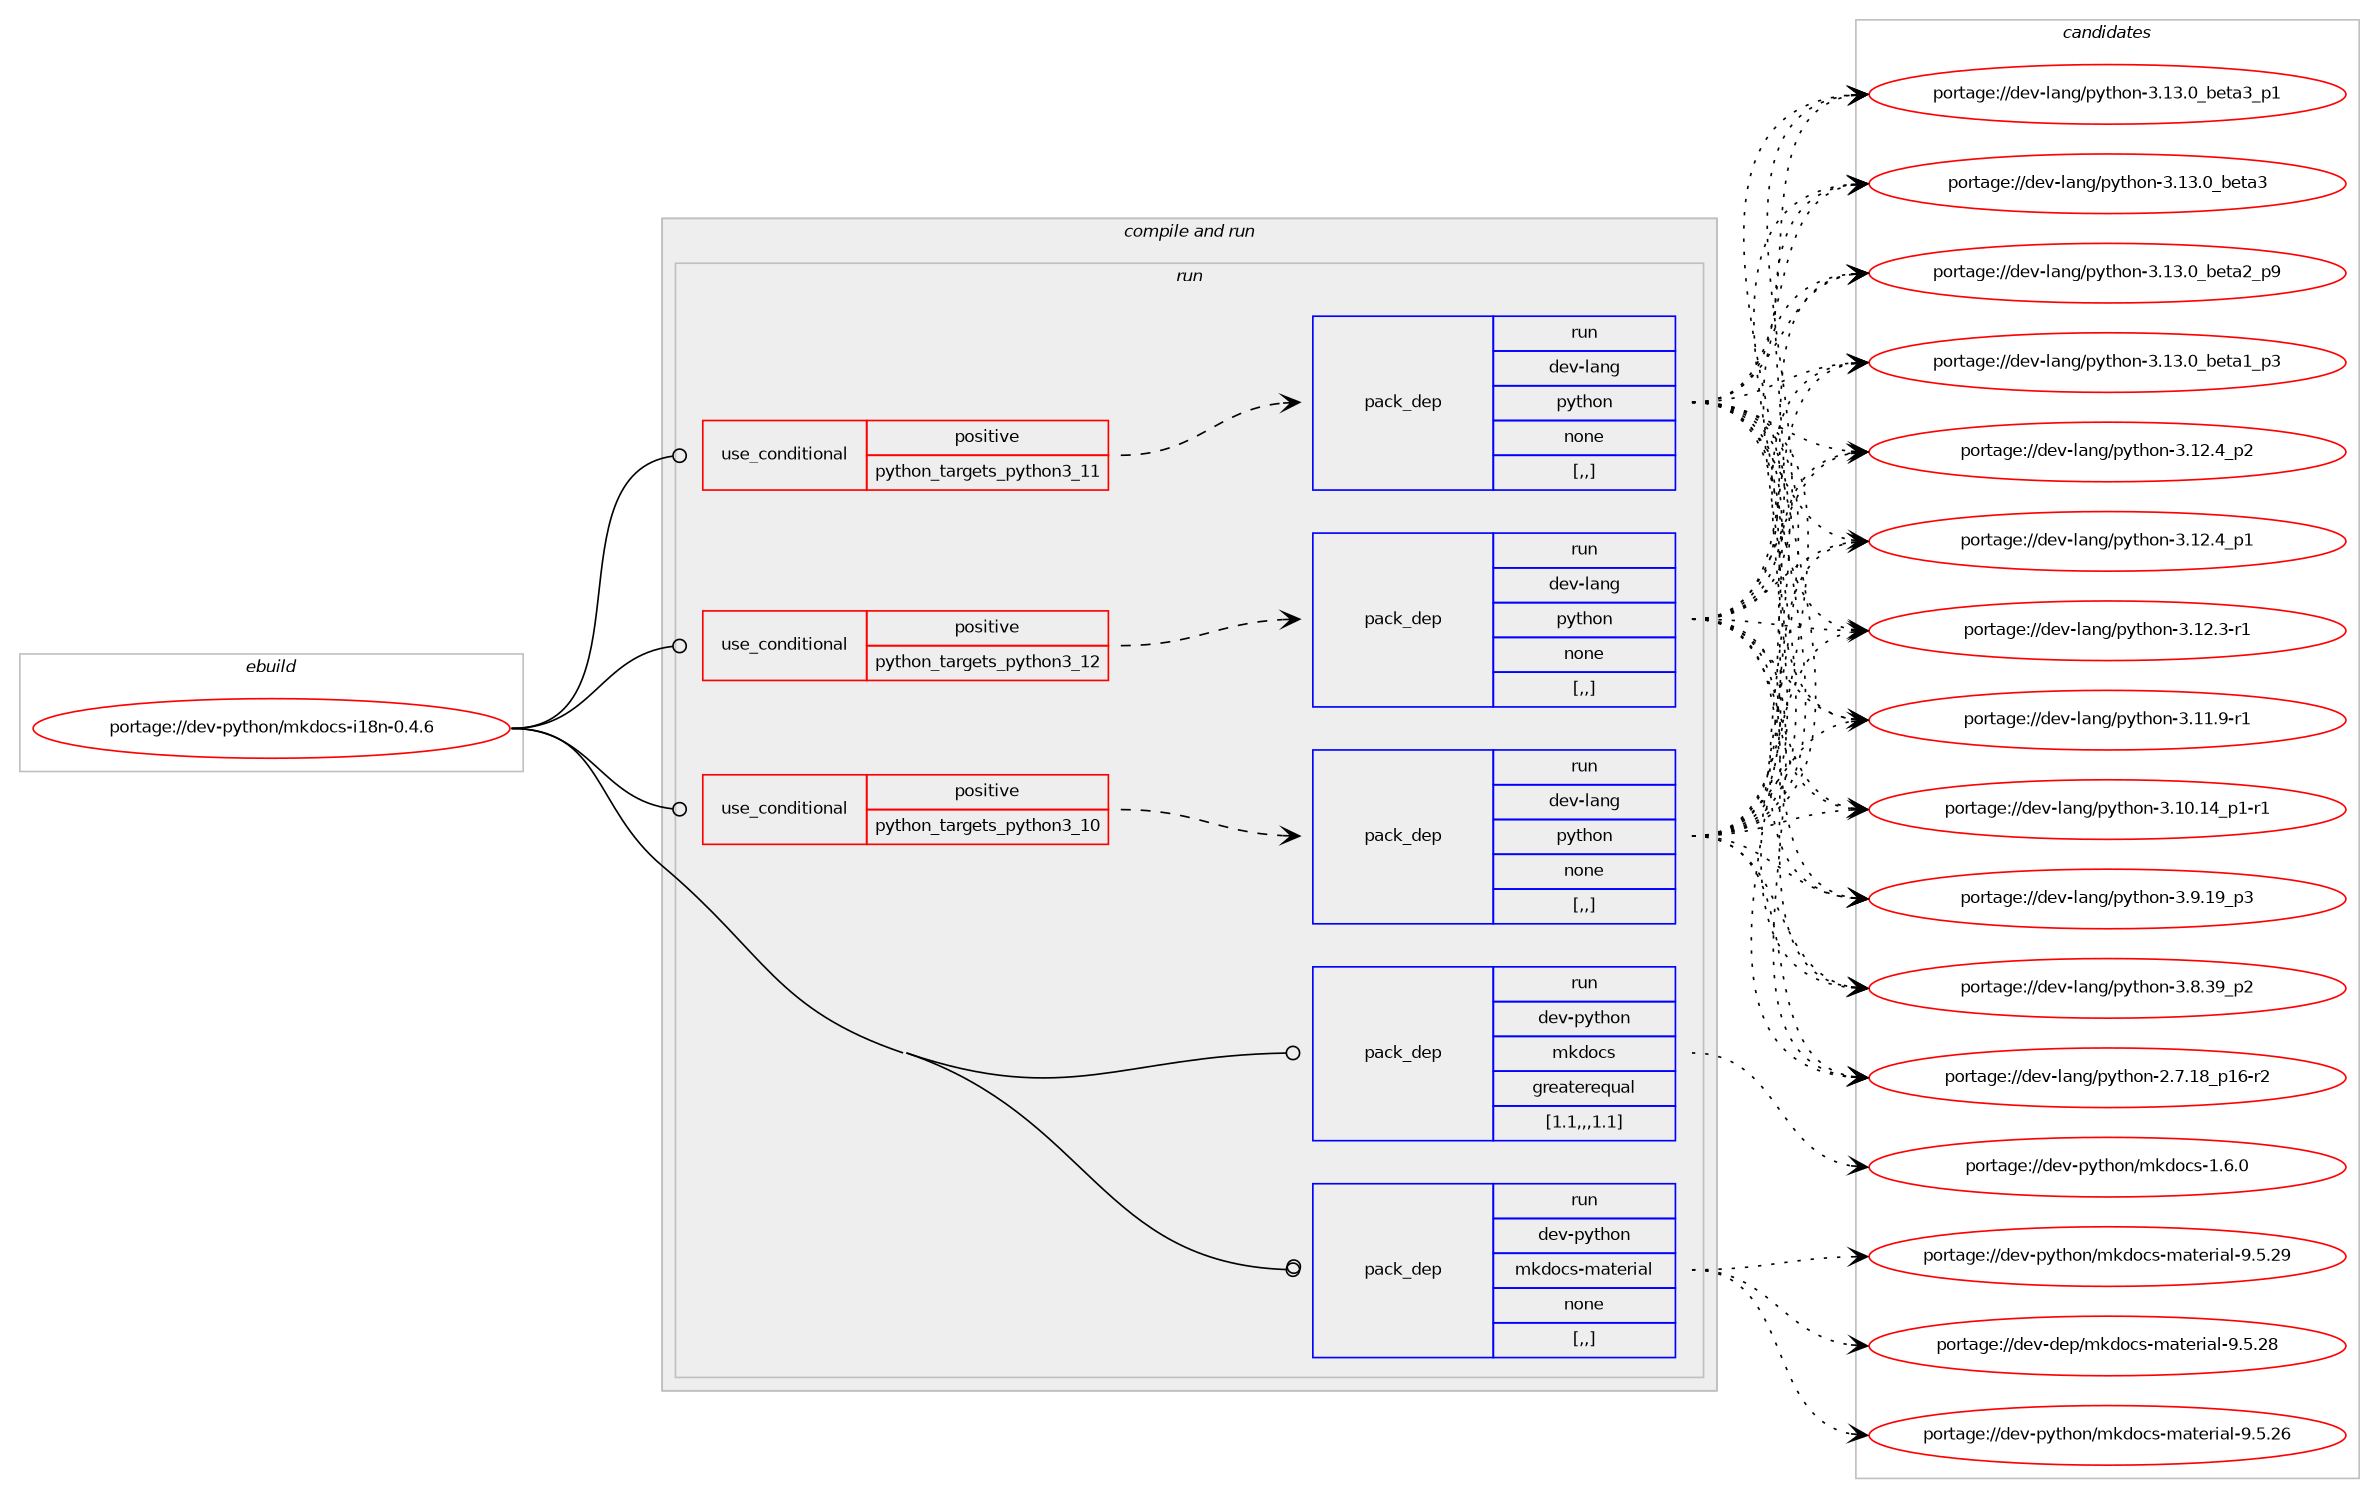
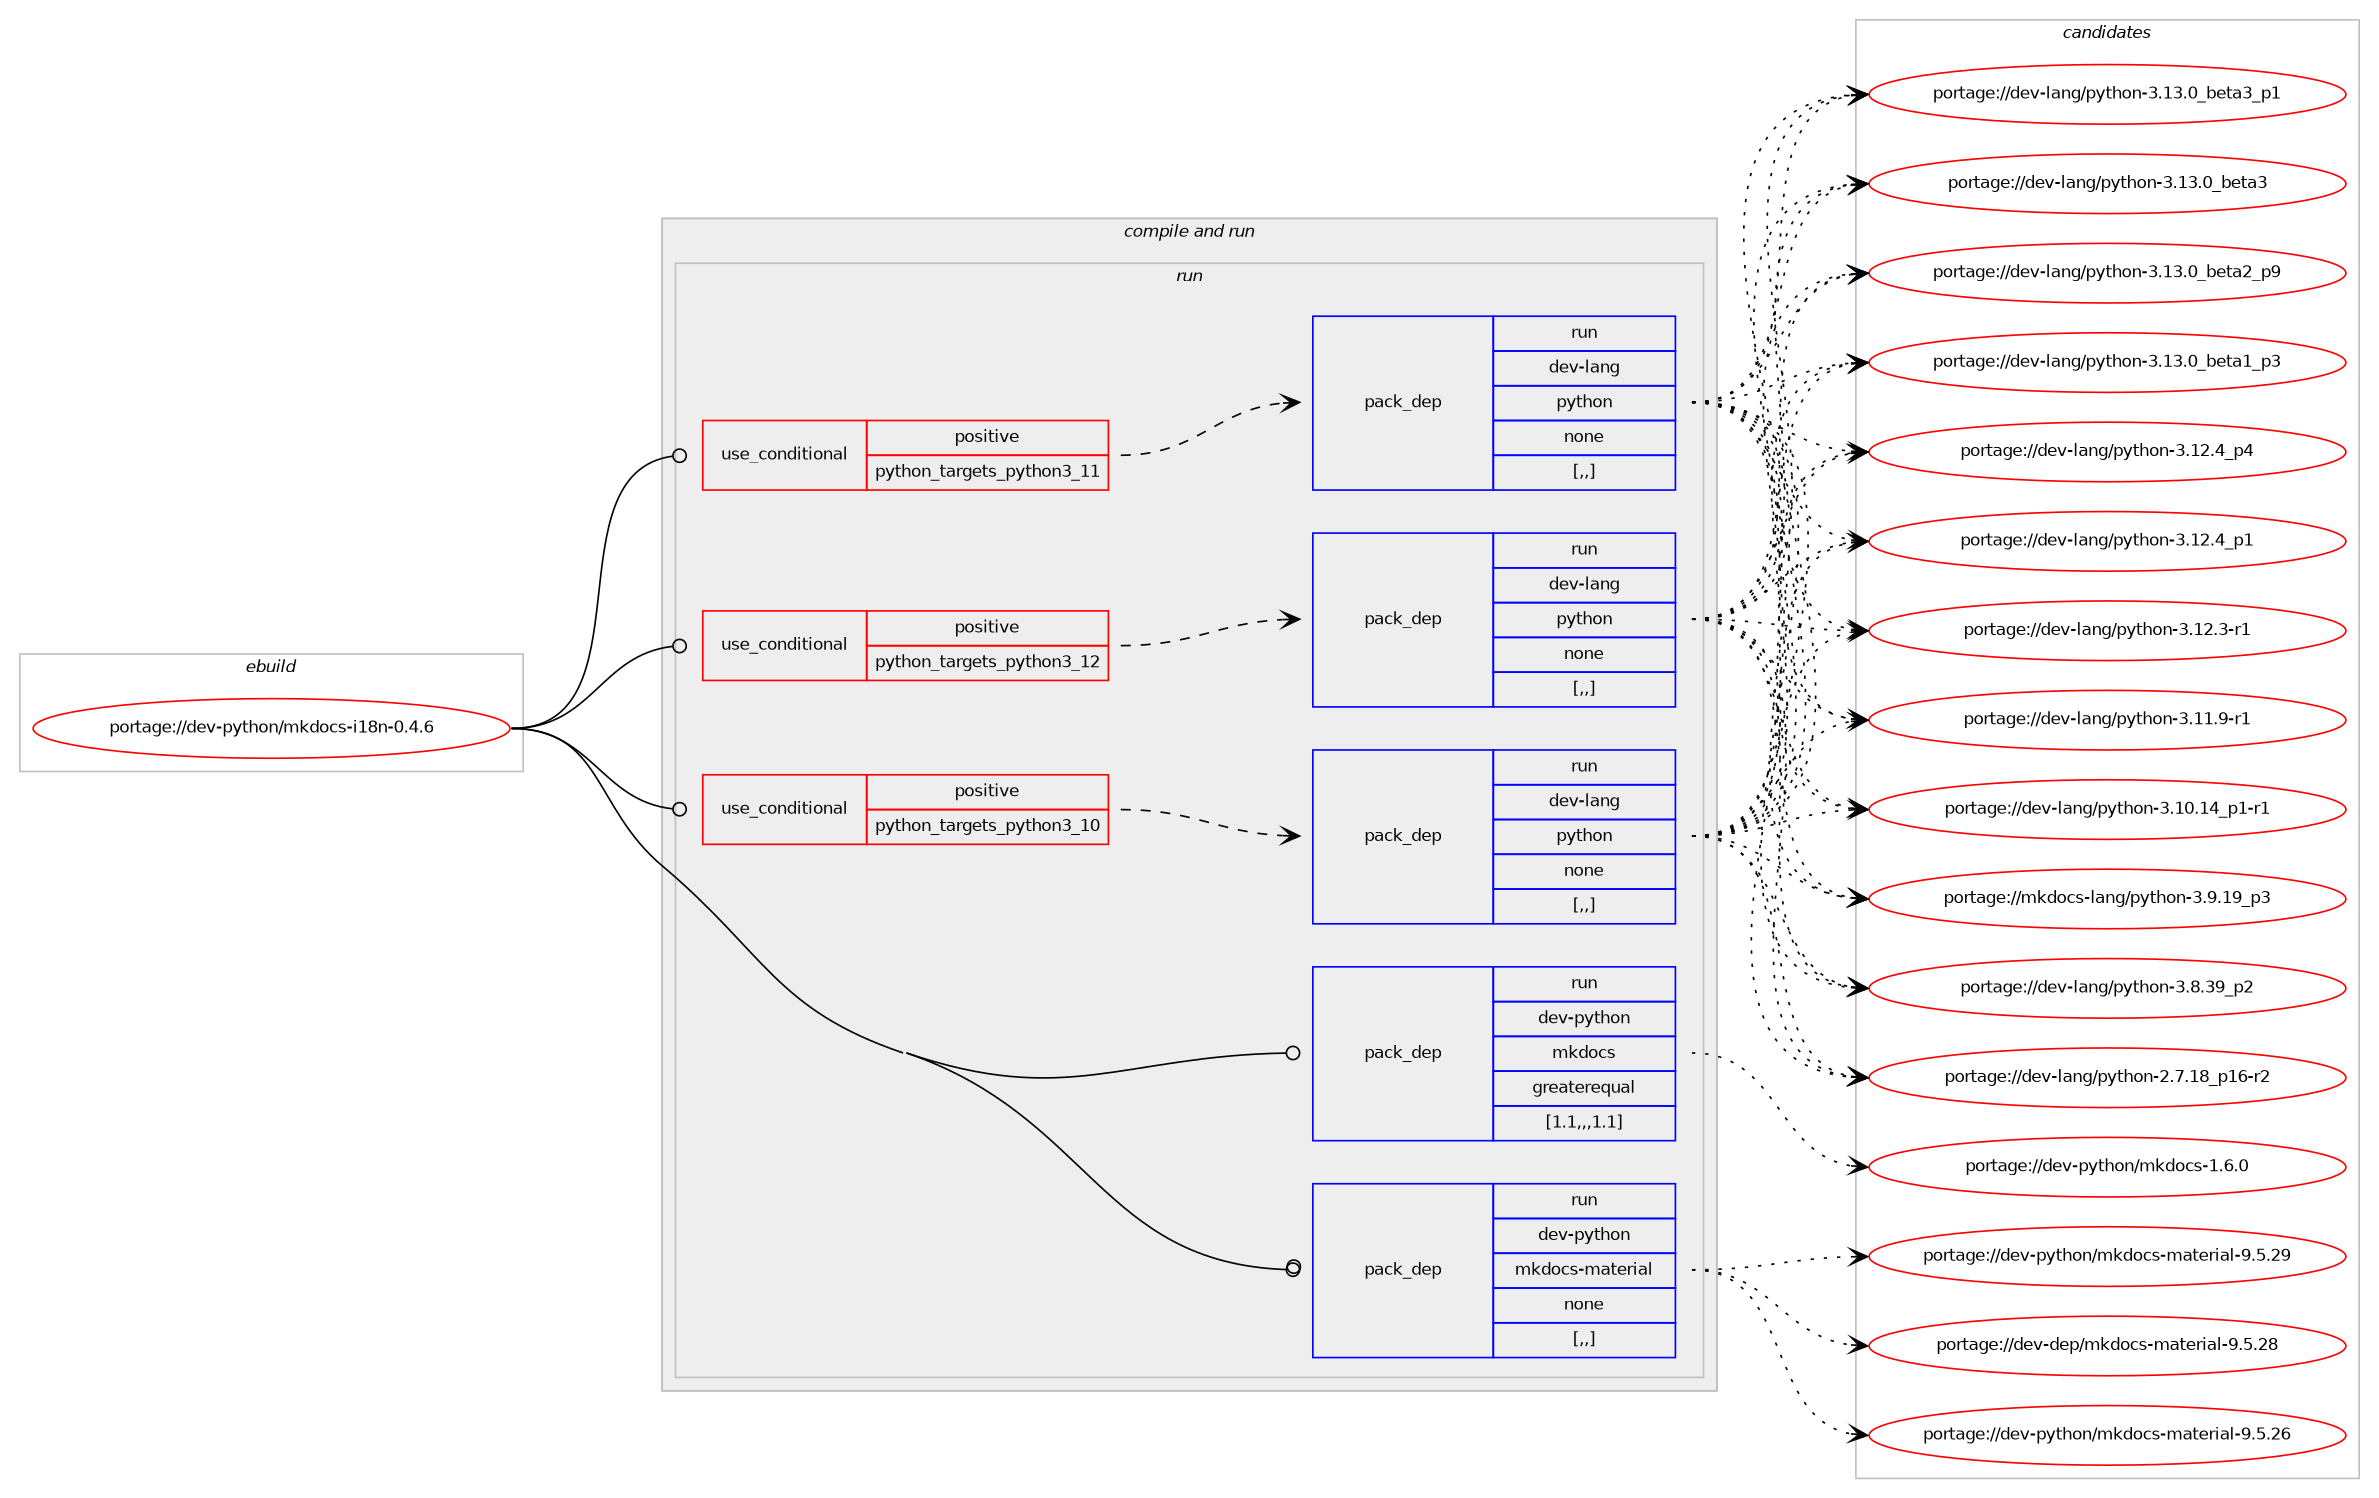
  digraph {
    compound=true
    concentrate=true
    fontname=Helvetica
    fontsize=10
    newrank=true
    rankdir=LR
    ranksep=1.5
    node [color=red fontname=Helvetica fontsize=10]
    edge [arrowhead=vee headport=w style=dotted tailport=e weight=100]
    n1 [label="portage://dev-python/mkdocs-i18n-0.4.6" width=4]
    n2 [color=blue label=<<TABLE BORDER="0" CELLBORDER="1" CELLSPACING="0" CELLPADDING="4" WIDTH="220"><TR><TD ROWSPAN="6" CELLPADDING="30">pack_dep</TD></TR><TR><TD WIDTH="110">run</TD></TR><TR><TD>dev-lang</TD></TR><TR><TD>python</TD></TR><TR><TD>none</TD></TR><TR><TD>[,,]</TD></TR></TABLE>> shape=none]
    n3 [label=<<TABLE BORDER="0" CELLBORDER="1" CELLSPACING="0" CELLPADDING="4"><TR><TD ROWSPAN="3" CELLPADDING="10">use_conditional</TD></TR><TR><TD>positive</TD></TR><TR><TD>python_targets_python3_10</TD></TR></TABLE>> shape=none]
    n4 [color=blue label=<<TABLE BORDER="0" CELLBORDER="1" CELLSPACING="0" CELLPADDING="4" WIDTH="220"><TR><TD ROWSPAN="6" CELLPADDING="30">pack_dep</TD></TR><TR><TD WIDTH="110">run</TD></TR><TR><TD>dev-lang</TD></TR><TR><TD>python</TD></TR><TR><TD>none</TD></TR><TR><TD>[,,]</TD></TR></TABLE>> shape=none]
    n5 [label=<<TABLE BORDER="0" CELLBORDER="1" CELLSPACING="0" CELLPADDING="4"><TR><TD ROWSPAN="3" CELLPADDING="10">use_conditional</TD></TR><TR><TD>positive</TD></TR><TR><TD>python_targets_python3_11</TD></TR></TABLE>> shape=none]
    n6 [color=blue label=<<TABLE BORDER="0" CELLBORDER="1" CELLSPACING="0" CELLPADDING="4" WIDTH="220"><TR><TD ROWSPAN="6" CELLPADDING="30">pack_dep</TD></TR><TR><TD WIDTH="110">run</TD></TR><TR><TD>dev-lang</TD></TR><TR><TD>python</TD></TR><TR><TD>none</TD></TR><TR><TD>[,,]</TD></TR></TABLE>> shape=none]
    n7 [label=<<TABLE BORDER="0" CELLBORDER="1" CELLSPACING="0" CELLPADDING="4"><TR><TD ROWSPAN="3" CELLPADDING="10">use_conditional</TD></TR><TR><TD>positive</TD></TR><TR><TD>python_targets_python3_12</TD></TR></TABLE>> shape=none]
    n8 [color=blue label=<<TABLE BORDER="0" CELLBORDER="1" CELLSPACING="0" CELLPADDING="4" WIDTH="220"><TR><TD ROWSPAN="6" CELLPADDING="30">pack_dep</TD></TR><TR><TD WIDTH="110">run</TD></TR><TR><TD>dev-python</TD></TR><TR><TD>mkdocs</TD></TR><TR><TD>greaterequal</TD></TR><TR><TD>[1.1,,,1.1]</TD></TR></TABLE>> shape=none]
    n9 [color=blue label=<<TABLE BORDER="0" CELLBORDER="1" CELLSPACING="0" CELLPADDING="4" WIDTH="220"><TR><TD ROWSPAN="6" CELLPADDING="30">pack_dep</TD></TR><TR><TD WIDTH="110">run</TD></TR><TR><TD>dev-python</TD></TR><TR><TD>mkdocs-material</TD></TR><TR><TD>none</TD></TR><TR><TD>[,,]</TD></TR></TABLE>> shape=none]
    n10 [label="portage://dev-lang/python-3.13.0_beta3_p1" width=4]
    n11 [label="portage://dev-lang/python-3.13.0_beta3" width=4]
    n12 [label="portage://dev-lang/python-3.13.0_beta2_p9" width=4]
    n13 [label="portage://dev-lang/python-3.13.0_beta1_p3" width=4]
-   n14 [label="portage://dev-lang/python-3.12.4_p2" width=4]
+   n14 [label="portage://dev-lang/python-3.12.4_p4" width=4]
    n15 [label="portage://dev-lang/python-3.12.4_p1" width=4]
    n16 [label="portage://dev-lang/python-3.12.3-r1" width=4]
    n17 [label="portage://dev-lang/python-3.11.9-r1" width=4]
    n18 [label="portage://dev-lang/python-3.10.14_p1-r1" width=4]
-   n19 [label="portage://dev-lang/python-3.9.19_p3" width=4]
+   n19 [label="portage://mkdocs-lang/python-3.9.19_p3" width=4]
    n20 [label="portage://dev-lang/python-3.8.39_p2" width=4]
    n21 [label="portage://dev-lang/python-2.7.18_p16-r2" width=4]
    n22 [label="portage://dev-python/mkdocs-1.6.0" width=4]
    n23 [label="portage://dev-python/mkdocs-material-9.5.29" width=4]
    n24 [label="portage://dev-dep/mkdocs-material-9.5.28" width=4]
    n25 [label="portage://dev-python/mkdocs-material-9.5.26" width=4]
    subgraph cluster_1 {
      color=gray
      label=<<i>ebuild</i>>
      n1
    }
    subgraph cluster_2 {
      color=gray
      label=<<i>dependencies</i>>
      subgraph cluster_3 {
        color=gray
        fillcolor="#eeeeee"
        label=<<i>compile</i>>
        style=filled
      }
      subgraph cluster_4 {
        color=gray
        fillcolor="#eeeeee"
        label=<<i>compile and run</i>>
        style=filled
      }
      subgraph cluster_5 {
        color=gray
        fillcolor="#eeeeee"
        label=<<i>run</i>>
        style=filled
        subgraph sub_6 {
          color=gray
          fillcolor="#eeeeee"
          label=<<i>run</i>>
          style=filled
          n3
          subgraph sub_7 {
            color=gray
            fillcolor="#eeeeee"
            label=<<i>run</i>>
            style=filled
            n2
          }
        }
        subgraph sub_8 {
          color=gray
          fillcolor="#eeeeee"
          label=<<i>run</i>>
          style=filled
          n5
          subgraph sub_9 {
            color=gray
            fillcolor="#eeeeee"
            label=<<i>run</i>>
            style=filled
            n4
          }
        }
        subgraph sub_10 {
          color=gray
          fillcolor="#eeeeee"
          label=<<i>run</i>>
          style=filled
          n7
          subgraph sub_11 {
            color=gray
            fillcolor="#eeeeee"
            label=<<i>run</i>>
            style=filled
            n6
          }
        }
        subgraph sub_12 {
          color=gray
          fillcolor="#eeeeee"
          label=<<i>run</i>>
          style=filled
          n8
        }
        subgraph sub_13 {
          color=gray
          fillcolor="#eeeeee"
          label=<<i>run</i>>
          style=filled
          n9
        }
      }
    }
    subgraph cluster_14 {
      color=gray
      label=<<i>candidates</i>>
      rank=same
      subgraph sub_15 {
        color=black
        label=<<i>candidates</i>>
        nodesep=1
        rank=same
        n10
        n11
        n12
        n13
        n14
        n15
        n16
        n17
        n18
        n19
        n20
        n21
      }
      subgraph sub_16 {
        color=black
        label=<<i>candidates</i>>
        nodesep=1
        rank=same
        n10
        n11
        n12
        n13
        n14
        n15
        n16
        n17
        n18
        n19
        n20
        n21
      }
      subgraph sub_17 {
        color=black
        label=<<i>candidates</i>>
        nodesep=1
        rank=same
        n10
        n11
        n12
        n13
        n14
        n15
        n16
        n17
        n18
        n19
        n20
        n21
      }
      subgraph sub_18 {
        color=black
        label=<<i>candidates</i>>
        nodesep=1
        rank=same
        n22
      }
      subgraph sub_19 {
        color=black
        label=<<i>candidates</i>>
        nodesep=1
        rank=same
        n23
        n24
        n25
      }
    }
    n1 -> n3 [arrowhead=odot style=solid weight=20]
    n1 -> n5 [arrowhead=odot style=solid weight=20]
    n1 -> n7 [arrowhead=odot style=solid weight=20]
    n1 -> n8 [arrowhead=odot style=solid weight=20]
    n1 -> n9 [arrowhead=odot style=solid weight=20]
    n2 -> n10
    n2 -> n11
    n2 -> n12
    n2 -> n13
    n2 -> n14
    n2 -> n15
    n2 -> n16
    n2 -> n17
    n2 -> n18
    n2 -> n19
    n2 -> n20
    n2 -> n21
    n3 -> n2 [style=dashed weight=20]
    n4 -> n10
    n4 -> n11
    n4 -> n12
    n4 -> n13
    n4 -> n14
    n4 -> n15
    n4 -> n16
    n4 -> n17
    n4 -> n18
    n4 -> n19
    n4 -> n20
    n4 -> n21
    n5 -> n4 [style=dashed weight=20]
    n6 -> n10
    n6 -> n11
    n6 -> n12
    n6 -> n13
    n6 -> n14
    n6 -> n15
    n6 -> n16
    n6 -> n17
    n6 -> n18
    n6 -> n19
    n6 -> n20
    n6 -> n21
    n7 -> n6 [style=dashed weight=20]
    n8 -> n22
    n9 -> n23
    n9 -> n24
    n9 -> n25
  }
